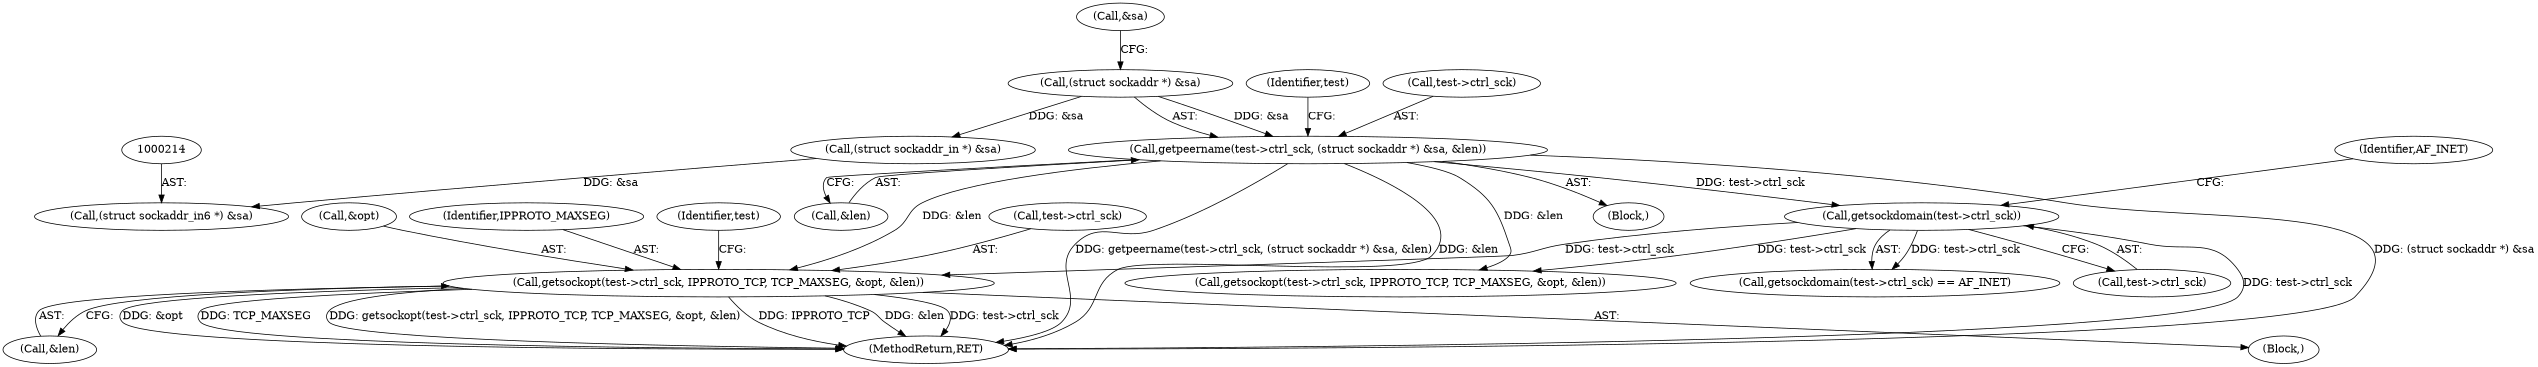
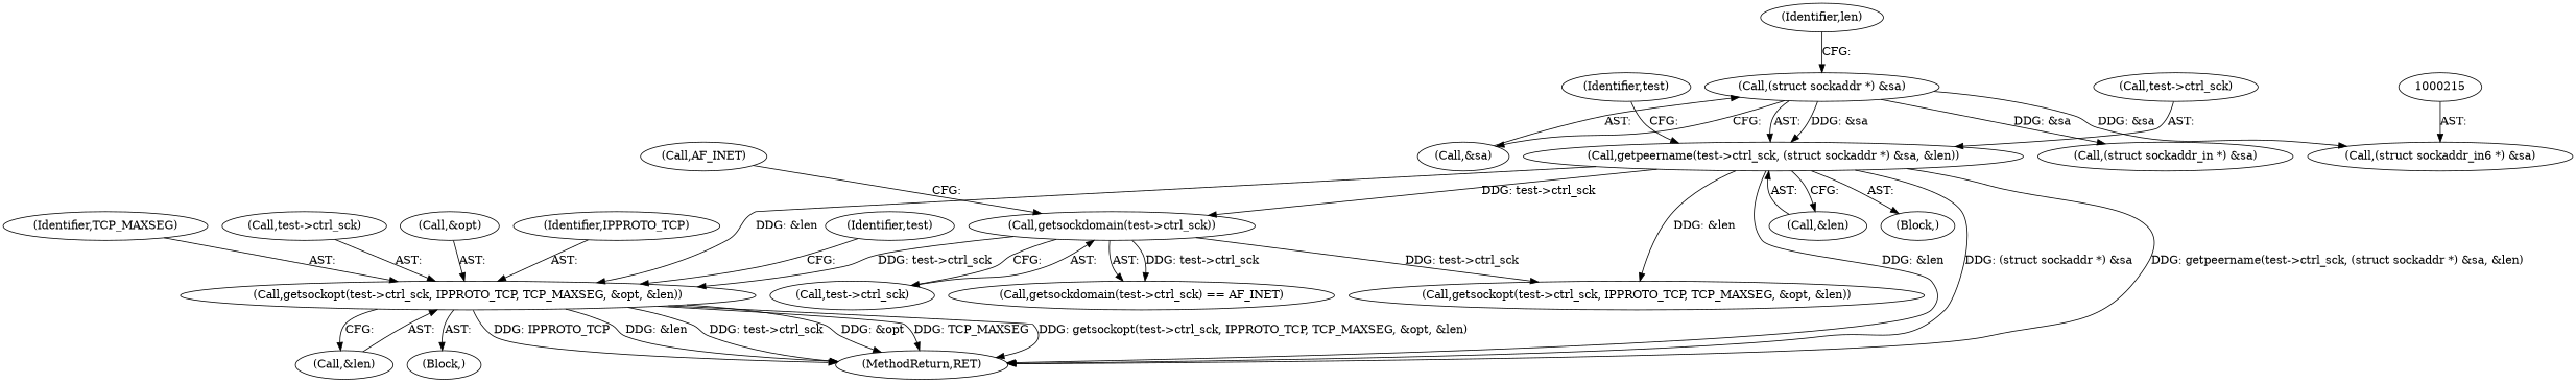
  digraph {
    n1 [label="(Call,getsockopt(test->ctrl_sck, IPPROTO_TCP, TCP_MAXSEG, &opt, &len))"]
    n2 [label="(MethodReturn,RET)"]
    n3 [label="(Call,&len)"]
    n4 [label="(Block,)"]
    n5 [label="(Call,getsockdomain(test->ctrl_sck))"]
    n6 [label="(Call,getsockdomain(test->ctrl_sck) == AF_INET)"]
    n7 [label="(Call,test->ctrl_sck)"]
    n8 [label="(Call,getsockopt(test->ctrl_sck, IPPROTO_TCP, TCP_MAXSEG, &opt, &len))"]
    n9 [label="(Call,getpeername(test->ctrl_sck, (struct sockaddr *) &sa, &len))"]
    n10 [label="(Call,&len)"]
    n11 [label="(Block,)"]
    n12 [label="(Call,(struct sockaddr *) &sa)"]
    n13 [label="(Call,&sa)"]
    n14 [label="(Call,(struct sockaddr_in *) &sa)"]
    n15 [label="(Call,(struct sockaddr_in6 *) &sa)"]
    n16 [label="(Call,test->ctrl_sck)"]
+   n17 [label="(Identifier,len)"]
    n18 [label="(Call,&opt)"]
-   n19 [label="(Identifier,IPPROTO_MAXSEG)"]
+   n19 [label="(Identifier,IPPROTO_TCP)"]
    n20 [label="(Identifier,test)"]
    n21 [label="(Call,test->ctrl_sck)"]
    n22 [label="(Identifier,test)"]
-   n23 [label="(Identifier,AF_INET)"]
-   1000214
+   n23 [label="(Call,AF_INET)"]
+   n24 [label="(Identifier,TCP_MAXSEG)"]
+   1000214 [label=1000215]
    n1 -> n2 [label="DDG: test->ctrl_sck"]
    n1 -> n2 [label="DDG: &opt"]
    n1 -> n2 [label="DDG: TCP_MAXSEG"]
    n1 -> n2 [label="DDG: getsockopt(test->ctrl_sck, IPPROTO_TCP, TCP_MAXSEG, &opt, &len)"]
    n1 -> n2 [label="DDG: IPPROTO_TCP"]
    n1 -> n2 [label="DDG: &len"]
    n1 -> n3 [label="CFG: "]
    n1 -> n4 [label="AST: "]
    n3 -> n1 [label="AST: "]
    n5 -> n1 [label="DDG: test->ctrl_sck"]
-   n5 -> n2 [label="DDG: test->ctrl_sck"]
    n5 -> n6 [label="AST: "]
    n5 -> n6 [label="DDG: test->ctrl_sck"]
    n5 -> n7 [label="CFG: "]
    n5 -> n8 [label="DDG: test->ctrl_sck"]
    n7 -> n5 [label="AST: "]
    n9 -> n1 [label="DDG: &len"]
    n9 -> n2 [label="DDG: getpeername(test->ctrl_sck, (struct sockaddr *) &sa, &len)"]
    n9 -> n2 [label="DDG: &len"]
    n9 -> n2 [label="DDG: (struct sockaddr *) &sa"]
    n9 -> n5 [label="DDG: test->ctrl_sck"]
    n9 -> n8 [label="DDG: &len"]
    n9 -> n10 [label="CFG: "]
    n9 -> n11 [label="AST: "]
    n10 -> n9 [label="AST: "]
    n12 -> n9 [label="AST: "]
    n12 -> n9 [label="DDG: &sa"]
+   n12 -> n13 [label="CFG: "]
    n12 -> n14 [label="DDG: &sa"]
-   n14 -> n15 [label="DDG: &sa"]
-   n13 -> n12 [label="CFG: "]
+   n12 -> n15 [label="DDG: &sa"]
+   n13 -> n12 [label="AST: "]
    n16 -> n1 [label="AST: "]
+   n17 -> n12 [label="CFG: "]
    n18 -> n1 [label="AST: "]
    n19 -> n1 [label="AST: "]
    n20 -> n9 [label="CFG: "]
    n21 -> n9 [label="AST: "]
    n22 -> n1 [label="CFG: "]
    n23 -> n5 [label="CFG: "]
+   n24 -> n1 [label="AST: "]
    1000214 -> n15 [label="AST: "]
  }
